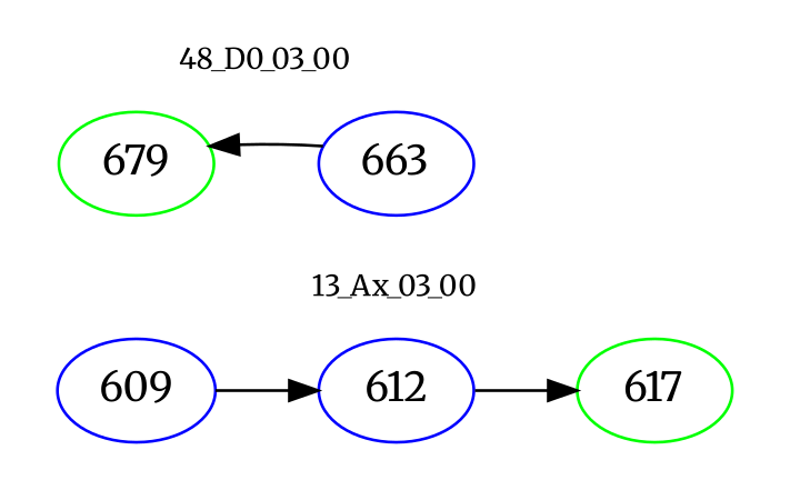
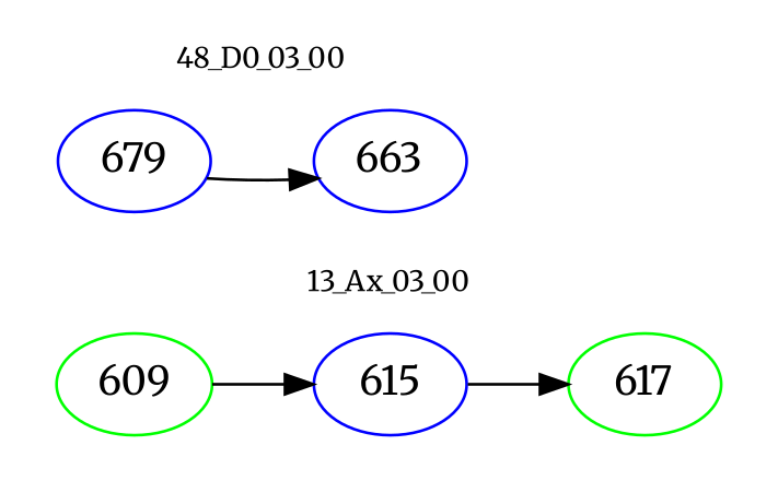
  digraph {
    fontname=Merriweather
    rankdir=LR
    node [color=green fontname=Merriweather]
    edge [color=black fontname=Merriweather]
-   n1 [color=blue label=609]
-   n2 [color=blue label=612]
+   n1 [label=609]
+   n2 [color=blue label=615]
    n3 [label=617]
-   n4 [label=679]
+   n4 [color=blue label=679]
    n5 [color=blue label=663]
    subgraph cluster_1 {
      color=white
      fontsize=10
      label="13_Ax_03_00"
      n1
      n2
      n3
    }
    subgraph cluster_2 {
      color=white
      fontsize=10
      label="48_D0_03_00"
      n4
      n5
    }
    n1 -> n2
    n2 -> n3
-   n5 -> n4
+   n4 -> n5
  }
